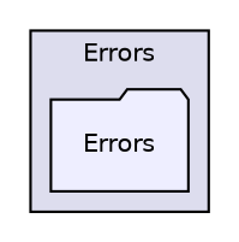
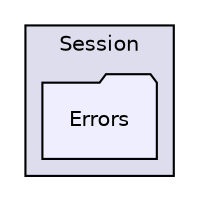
  digraph {
    compound=true
    n1 [fillcolor="#eeeeff" fontname=Helvetica fontsize=10 label=Errors pencolor=black shape=folder style=filled]
    subgraph cluster_1 {
      bgcolor="#ddddee"
      fontname=Helvetica
      fontsize=10
-     label=Errors
+     label=Session
      pencolor=black
      n1
    }
  }
